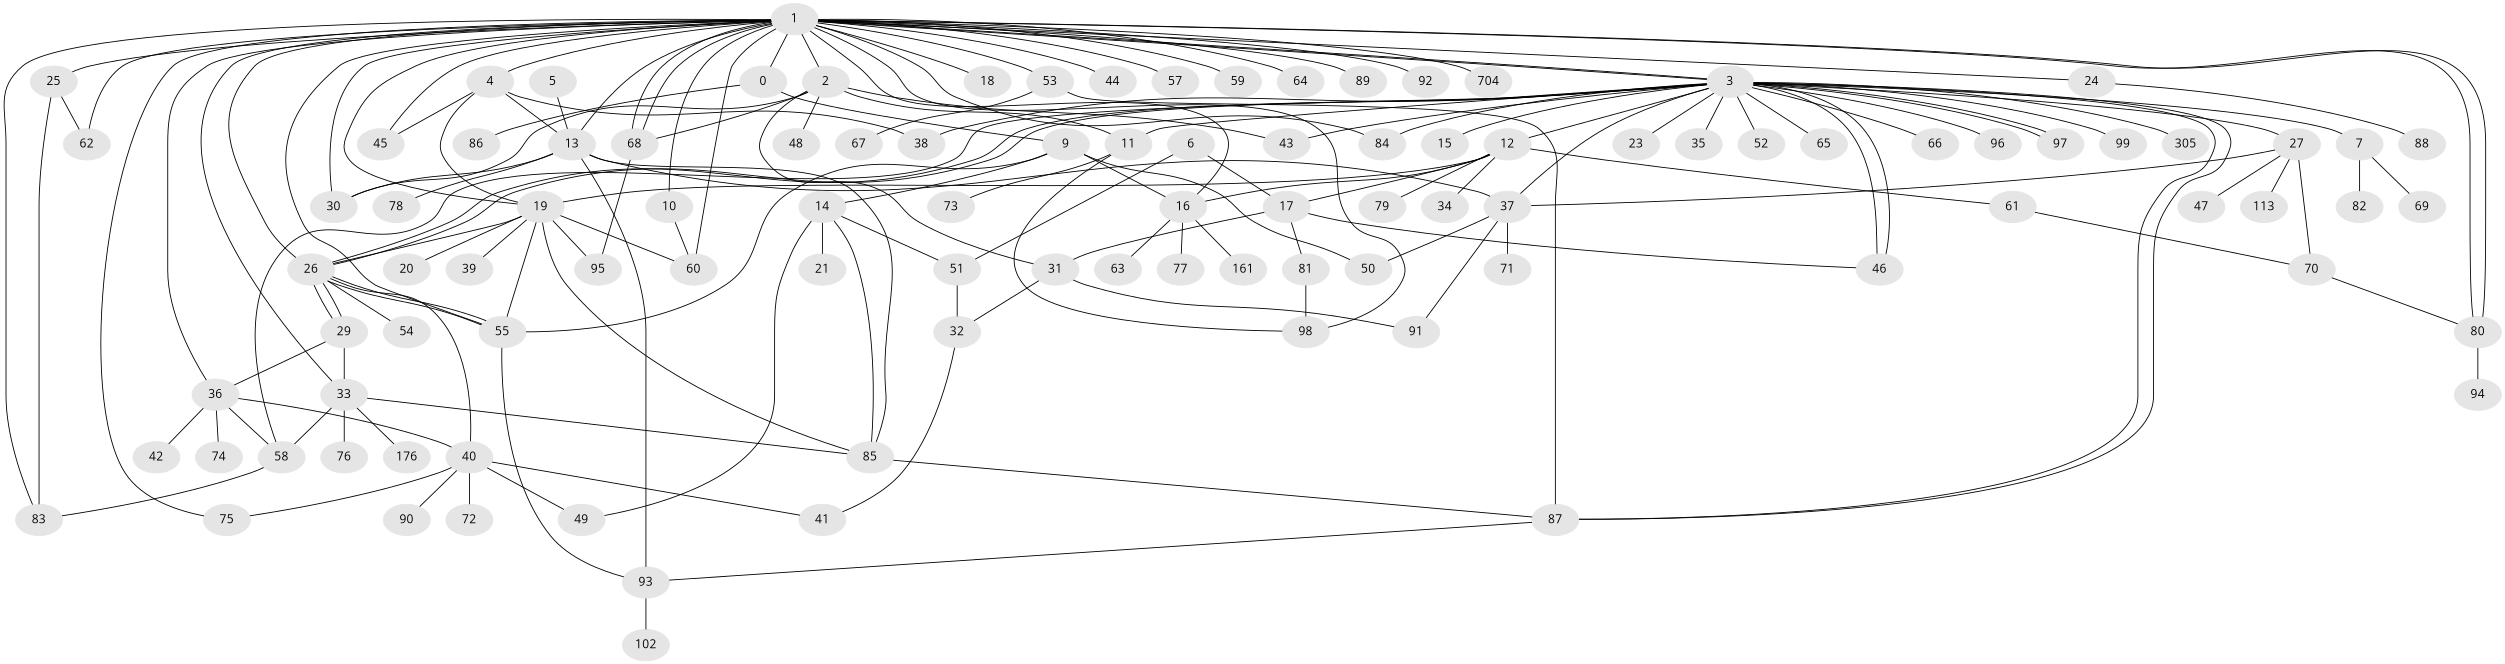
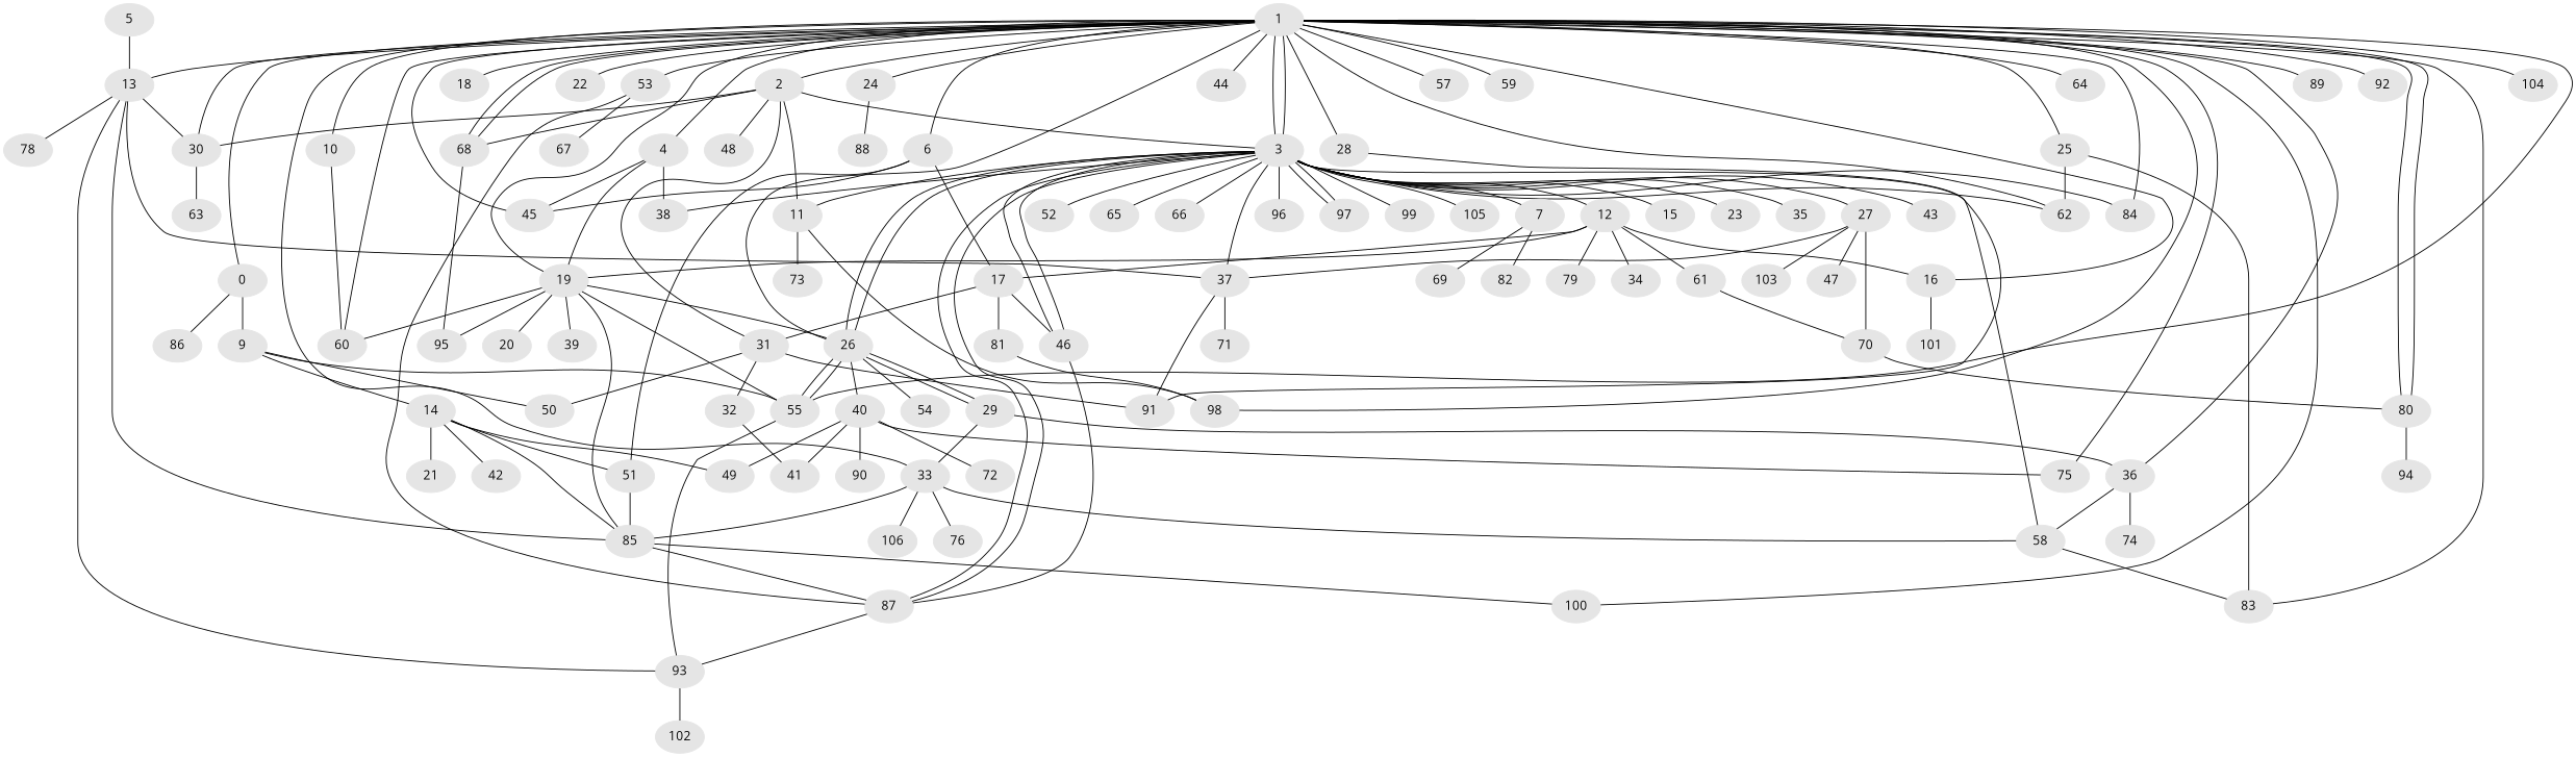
  graph {
    fontname="Open Sans"
    node [color=gray90 fontname="Open Sans" style=filled]
    edge [fontname="Open Sans"]
    1
    2
    3
    4
    6
    n6 [label=0]
    10
    13
    16
    18
    19
+   22
    24
    25
    26
+   28
    30
    33
    36
    44
    45
    53
    55
    57
    59
    60
    62
    64
    68
    75
    80
    83
    84
    89
    92
    98
-   104 [label=704]
+   100
+   104
    11
    31
    48
    7
    12
    15
    23
    27
    35
    37
    38
    43
    46
    52
    58
    65
    66
    87
    96
    97
    99
-   105 [label=305]
+   105
    17
    51
    9
    86
    78
    85
    93
-   77
-   101 [label=161]
+   101
    20
    39
    95
    88
    29
    40
    54
    91
    63
    76
-   106 [label=176]
+   106
    74
    67
    94
    5
    73
    32
    69
    82
    34
    61
    79
    47
    70
-   103 [label=113]
+   103
    50
    71
    81
    14
    21
    42
    49
    102
    41
    72
    90
    1 -- 2
    1 -- 3
    1 -- 3
    1 -- 4
+   1 -- 6
    1 -- n6
    1 -- 10
    1 -- 13
    1 -- 16
    1 -- 18
    1 -- 19
+   1 -- 22
    1 -- 24
    1 -- 25
    1 -- 26
+   1 -- 28
    1 -- 30
    1 -- 33
    1 -- 36
    1 -- 44
    1 -- 45
    1 -- 53
    1 -- 55
    1 -- 57
    1 -- 59
    1 -- 60
    1 -- 62
    1 -- 64
    1 -- 68
    1 -- 68
    1 -- 75
    1 -- 80
    1 -- 80
    1 -- 83
    1 -- 84
    1 -- 89
    1 -- 92
    1 -- 98
+   1 -- 100
    1 -- 104
-   2 -- 43
+   2 -- 3
    2 -- 30
    2 -- 68
    2 -- 11
    2 -- 31
    2 -- 48
    3 -- 26
    3 -- 26
+   3 -- 62
    3 -- 84
    3 -- 11
    3 -- 7
    3 -- 12
    3 -- 15
    3 -- 23
    3 -- 27
    3 -- 35
    3 -- 37
    3 -- 38
    3 -- 43
    3 -- 46
    3 -- 46
    3 -- 52
    3 -- 58
    3 -- 65
    3 -- 66
    3 -- 87
    3 -- 87
    3 -- 96
    3 -- 97
    3 -- 97
    3 -- 99
    3 -- 105
-   4 -- 13
    4 -- 19
    4 -- 45
    4 -- 38
+   6 -- 45
    6 -- 17
    6 -- 51
    n6 -- 9
    n6 -- 86
    10 -- 60
    13 -- 30
    13 -- 37
    13 -- 78
    13 -- 85
    13 -- 93
-   16 -- 77
    16 -- 101
    19 -- 26
    19 -- 55
    19 -- 60
    19 -- 85
    19 -- 20
    19 -- 39
    19 -- 95
    24 -- 88
    25 -- 62
    25 -- 83
    26 -- 55
    26 -- 55
    26 -- 29
    26 -- 29
    26 -- 40
    26 -- 54
-   16 -- 63
+   28 -- 91
+   30 -- 63
    33 -- 58
    33 -- 85
    33 -- 76
    33 -- 106
    36 -- 58
-   36 -- 40
    36 -- 74
    53 -- 87
    53 -- 67
    55 -- 93
    68 -- 95
    80 -- 94
    11 -- 98
    11 -- 73
    31 -- 91
    31 -- 32
    7 -- 69
    7 -- 82
    12 -- 16
    12 -- 19
    12 -- 17
    12 -- 34
    12 -- 61
    12 -- 79
    27 -- 37
    27 -- 47
    27 -- 70
    27 -- 103
    37 -- 91
-   37 -- 50
+   31 -- 50
    37 -- 71
+   46 -- 87
    58 -- 83
    87 -- 93
    17 -- 31
    17 -- 46
    17 -- 81
-   51 -- 32
-   9 -- 16
+   51 -- 85
    9 -- 55
    9 -- 50
    9 -- 14
+   85 -- 100
    85 -- 87
    93 -- 102
    29 -- 33
    29 -- 36
    40 -- 75
    40 -- 49
    40 -- 41
    40 -- 72
    40 -- 90
    5 -- 13
    32 -- 41
    61 -- 70
    70 -- 80
    81 -- 98
    14 -- 51
    14 -- 85
    14 -- 21
-   36 -- 42
+   14 -- 42
    14 -- 49
  }
